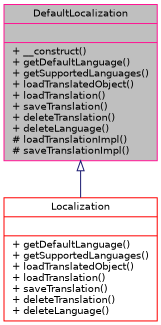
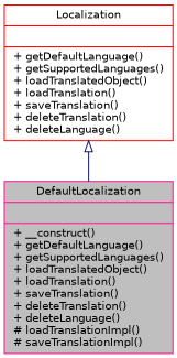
  digraph {
    node [fontname=Helvetica fontsize=10 shape=record style=filled]
    n1 [color=deeppink fillcolor=grey75 fontcolor=black height=0.2 label="{DefaultLocalization\n||+ __construct()\l+ getDefaultLanguage()\l+ getSupportedLanguages()\l+ loadTranslatedObject()\l+ loadTranslation()\l+ saveTranslation()\l+ deleteTranslation()\l+ deleteLanguage()\l# loadTranslationImpl()\l# saveTranslationImpl()\l}" width=0.4]
    n2 [color=red fillcolor=white height=0.2 label="{Localization\n||+ getDefaultLanguage()\l+ getSupportedLanguages()\l+ loadTranslatedObject()\l+ loadTranslation()\l+ saveTranslation()\l+ deleteTranslation()\l+ deleteLanguage()\l}" width=0.4]
-   n1 -> n2 [arrowtail=onormal color=midnightblue dir=back fontname=Helvetica fontsize=10 labelfontname=Helvetica labelfontsize=10 style=solid]
+   n2 -> n1 [arrowtail=onormal color=midnightblue dir=back fontname=Helvetica fontsize=10 labelfontname=Helvetica labelfontsize=10 style=solid]
  }
